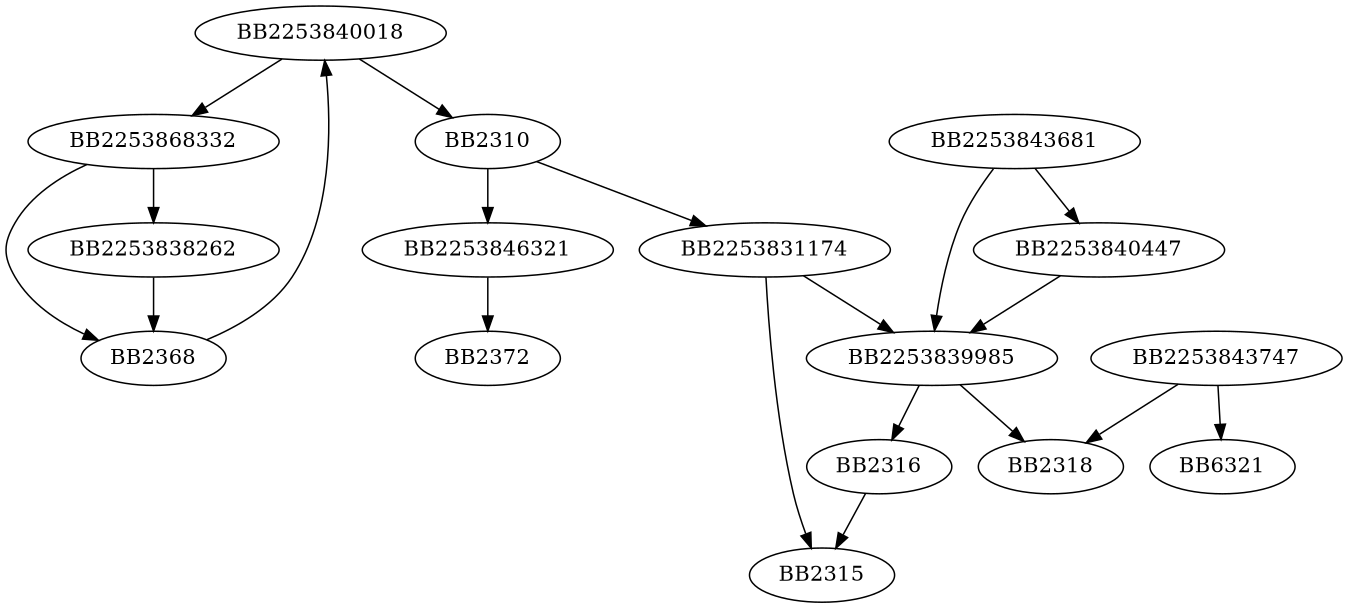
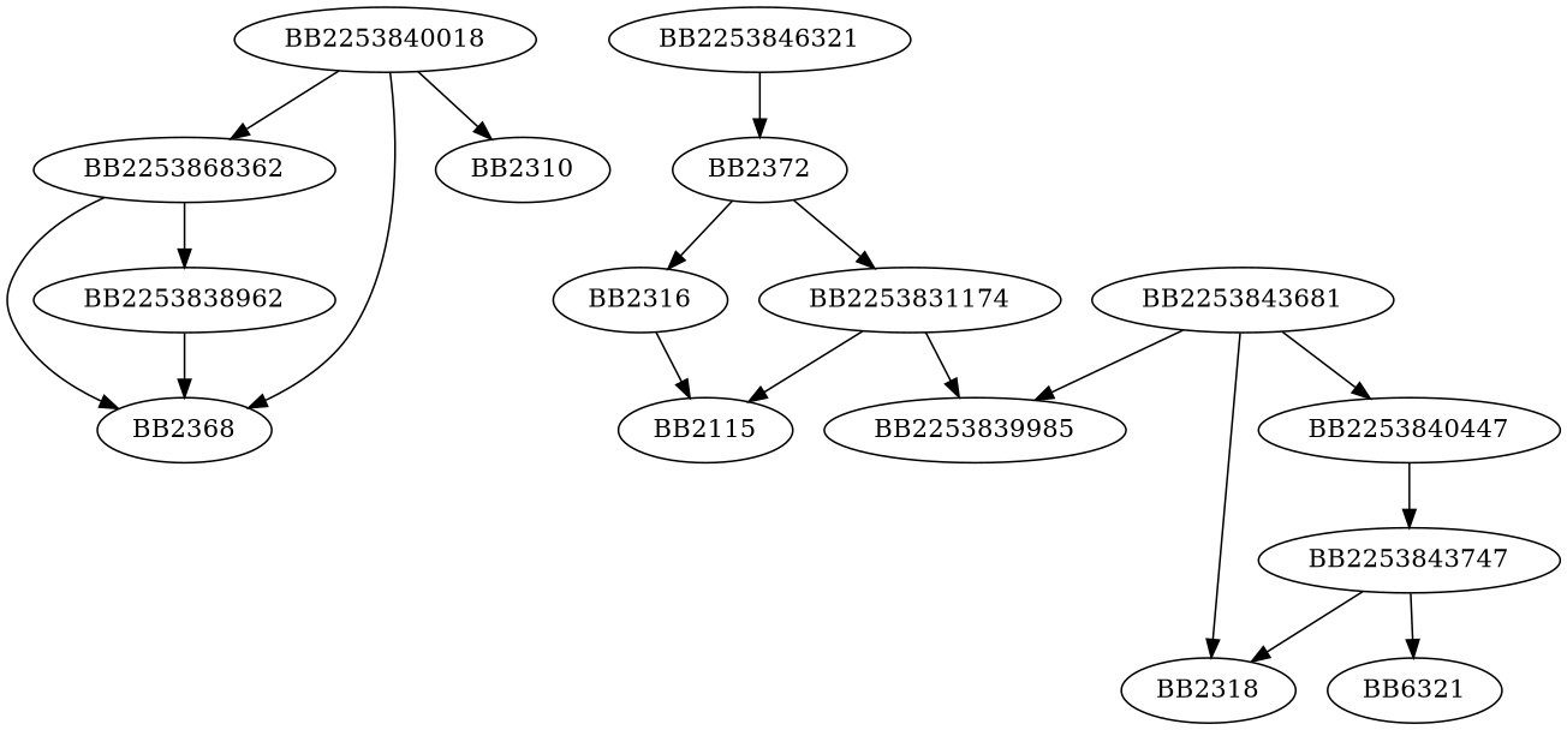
  digraph {
    BB2253840018
-   BB2253868332
+   BB2253868332 [label=BB2253868362]
    n3 [label=BB2368]
    BB2310
-   BB2253838962 [label=BB2253838262]
+   BB2253838962
    BB2253846321
    n7 [label=BB2372]
    BB2253831174
    BB2253839985
-   BB2315
+   BB2315 [label=BB2115]
    n11 [label=BB2316]
    BB2253843681
    BB2318
    BB2253840447
    BB2253843747
    n16 [label=BB6321]
    BB2253840018 -> BB2253868332
-   n3 -> BB2253840018
+   BB2253840018 -> n3
    BB2253840018 -> BB2310
    BB2253868332 -> n3
    BB2253868332 -> BB2253838962
-   BB2310 -> BB2253846321
    BB2253838962 -> n3
    BB2253846321 -> n7
-   BB2310 -> BB2253831174
+   n7 -> BB2253831174
    BB2253831174 -> BB2253839985
    BB2253831174 -> BB2315
-   BB2253839985 -> n11
+   n7 -> n11
    n11 -> BB2315
    BB2253843681 -> BB2253839985
-   BB2253839985 -> BB2318
+   BB2253843681 -> BB2318
    BB2253843681 -> BB2253840447
-   BB2253840447 -> BB2253839985
+   BB2253840447 -> BB2253843747
    BB2253843747 -> BB2318
    BB2253843747 -> n16
  }
